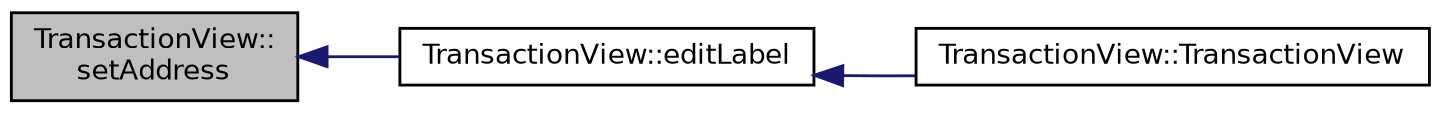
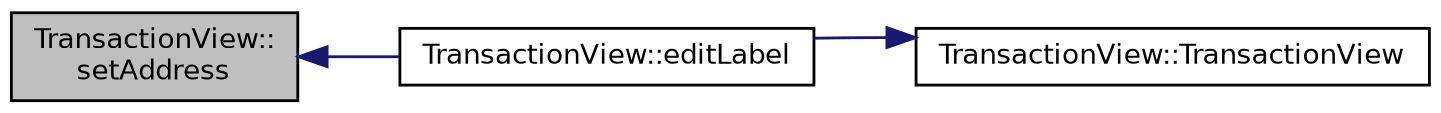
  digraph {
    rankdir=LR
    node [color=black fillcolor=white fontname=Helvetica fontsize=10 shape=record style=filled]
    edge [color=midnightblue dir=back fontname=Helvetica fontsize=10 labelfontname=Helvetica labelfontsize=10 style=solid]
    n1 [fillcolor=grey75 fontcolor=black height=0.2 label="TransactionView::\lsetAddress" width=0.4]
    n2 [height=0.2 label="TransactionView::editLabel" width=0.4]
    n3 [height=0.2 label="TransactionView::TransactionView" width=0.4]
    n1 -> n2
-   n2 -> n3
+   n3 -> n2
  }
